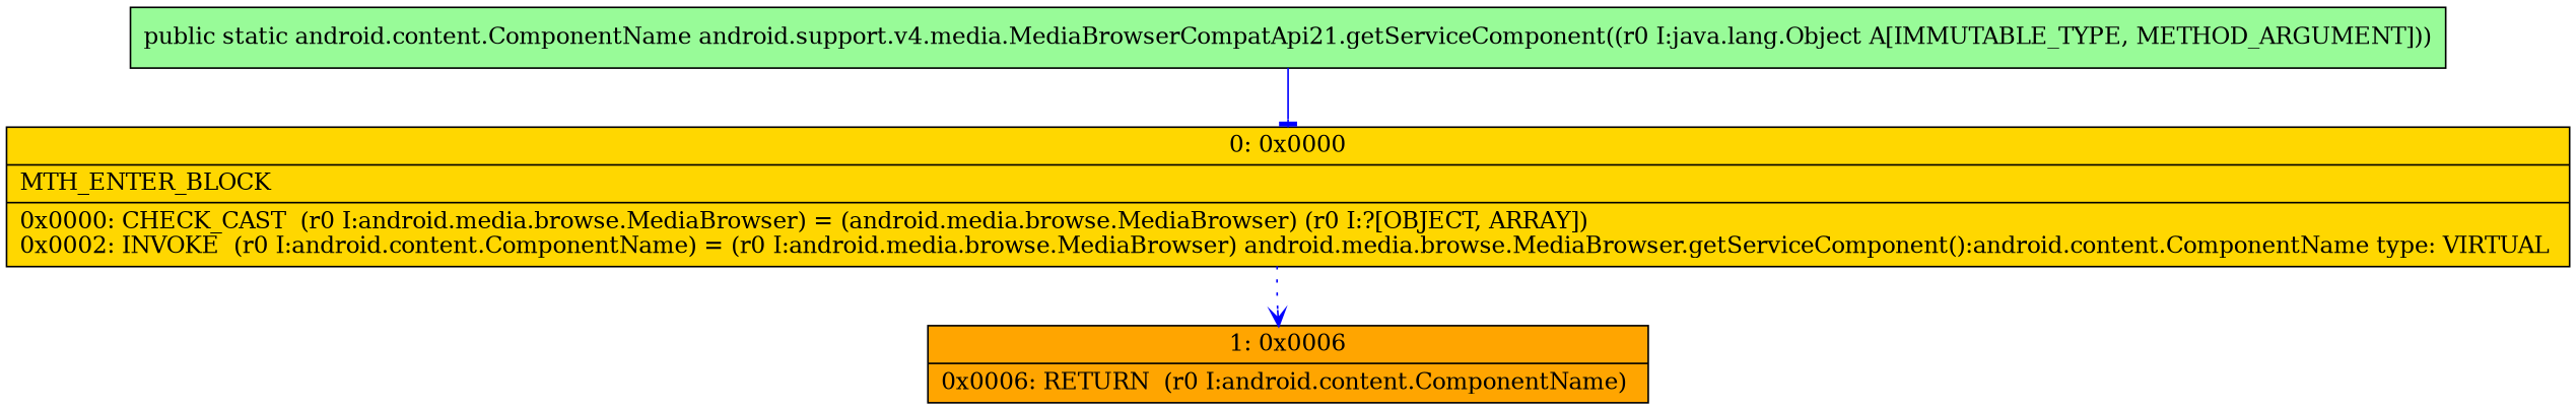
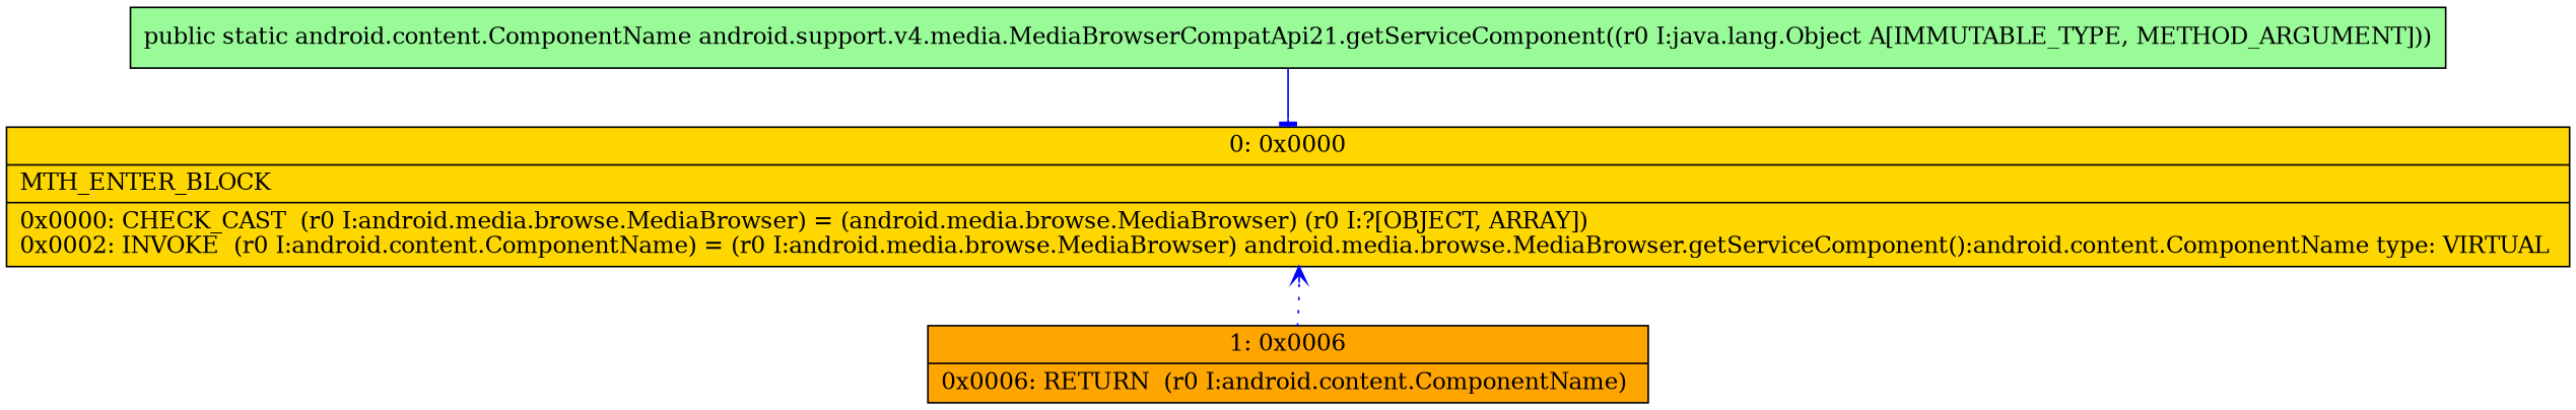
  digraph {
    node [shape=record style=filled]
    edge [color=blue]
    n1 [label="{0\:\ 0x0000|MTH_ENTER_BLOCK\l|0x0000: CHECK_CAST  (r0 I:android.media.browse.MediaBrowser) = (android.media.browse.MediaBrowser) (r0 I:?[OBJECT, ARRAY]) \l0x0002: INVOKE  (r0 I:android.content.ComponentName) = (r0 I:android.media.browse.MediaBrowser) android.media.browse.MediaBrowser.getServiceComponent():android.content.ComponentName type: VIRTUAL \l}" fillcolor=gold]
    n2 [label="{1\:\ 0x0006|0x0006: RETURN  (r0 I:android.content.ComponentName) \l}" fillcolor=orange]
    n3 [label="{public static android.content.ComponentName android.support.v4.media.MediaBrowserCompatApi21.getServiceComponent((r0 I:java.lang.Object A[IMMUTABLE_TYPE, METHOD_ARGUMENT])) }" fillcolor=palegreen]
-   n1 -> n2 [style=dotted arrowhead=vee]
+   n2 -> n1 [style=dotted arrowhead=vee]
    n3 -> n1 [style=solid arrowhead=tee]
  }
